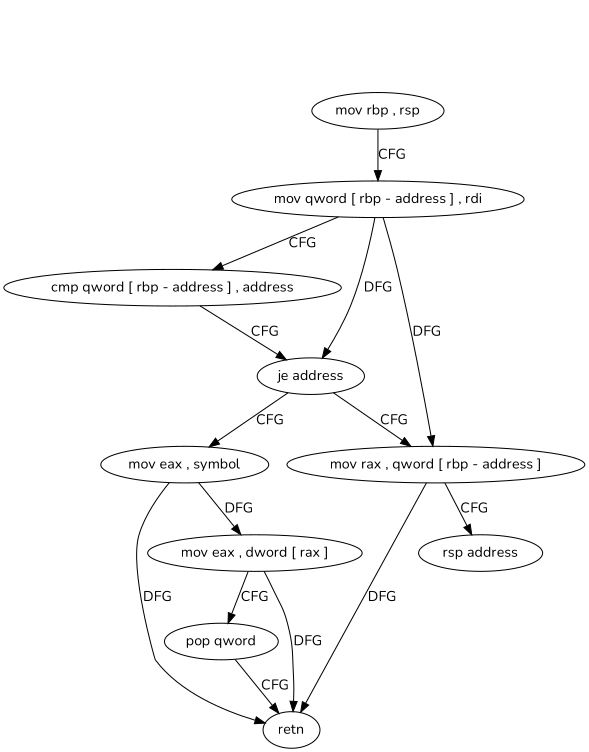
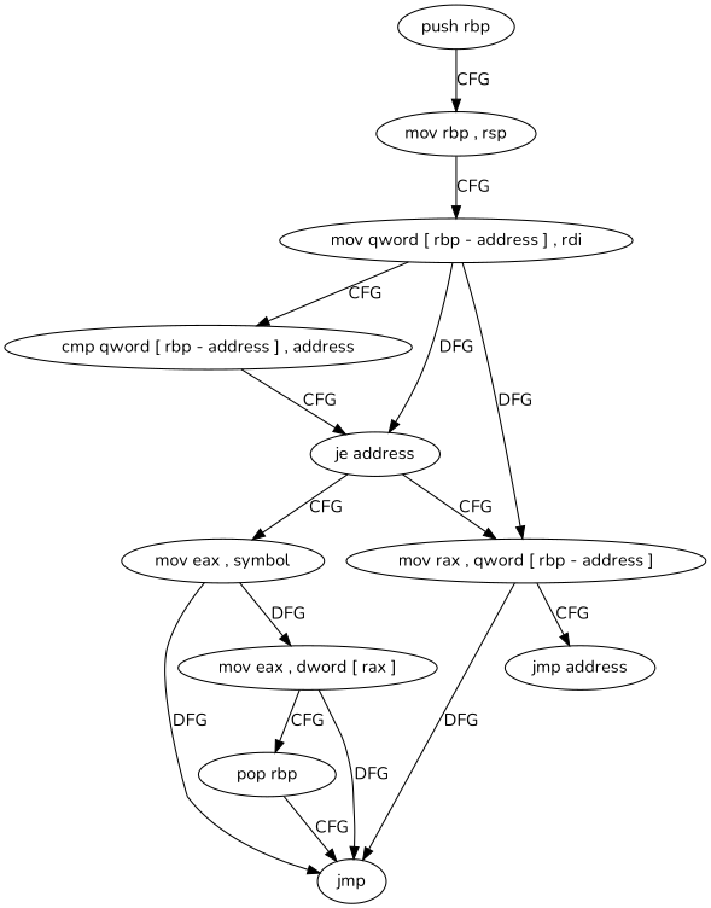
  digraph {
    fontname=Nunito
    node [fontname=Nunito]
    edge [fontname=Nunito]
+   n1 [label="push rbp"]
    n2 [label="mov rbp , rsp"]
    n3 [label="mov qword [ rbp - address ] , rdi"]
    n4 [label="cmp qword [ rbp - address ] , address"]
    n5 [label="je address"]
    n6 [label="mov rax , qword [ rbp - address ]"]
    n7 [label="mov eax , symbol"]
-   n8 [label=retn]
-   n9 [label="rsp address"]
+   n8 [label=jmp]
+   n9 [label="jmp address"]
    n10 [label="mov eax , dword [ rax ]"]
-   n11 [label="pop qword"]
+   n11 [label="pop rbp"]
+   n1 -> n2 [label=CFG]
    n2 -> n3 [label=CFG]
    n3 -> n4 [label=CFG]
    n3 -> n5 [label=DFG]
    n3 -> n6 [label=DFG]
    n4 -> n5 [label=CFG]
    n5 -> n6 [label=CFG]
    n5 -> n7 [label=CFG]
    n6 -> n8 [label=DFG]
    n6 -> n9 [label=CFG]
    n7 -> n8 [label=DFG]
    n7 -> n10 [label=DFG]
    n10 -> n8 [label=DFG]
    n10 -> n11 [label=CFG]
    n11 -> n8 [label=CFG]
  }
